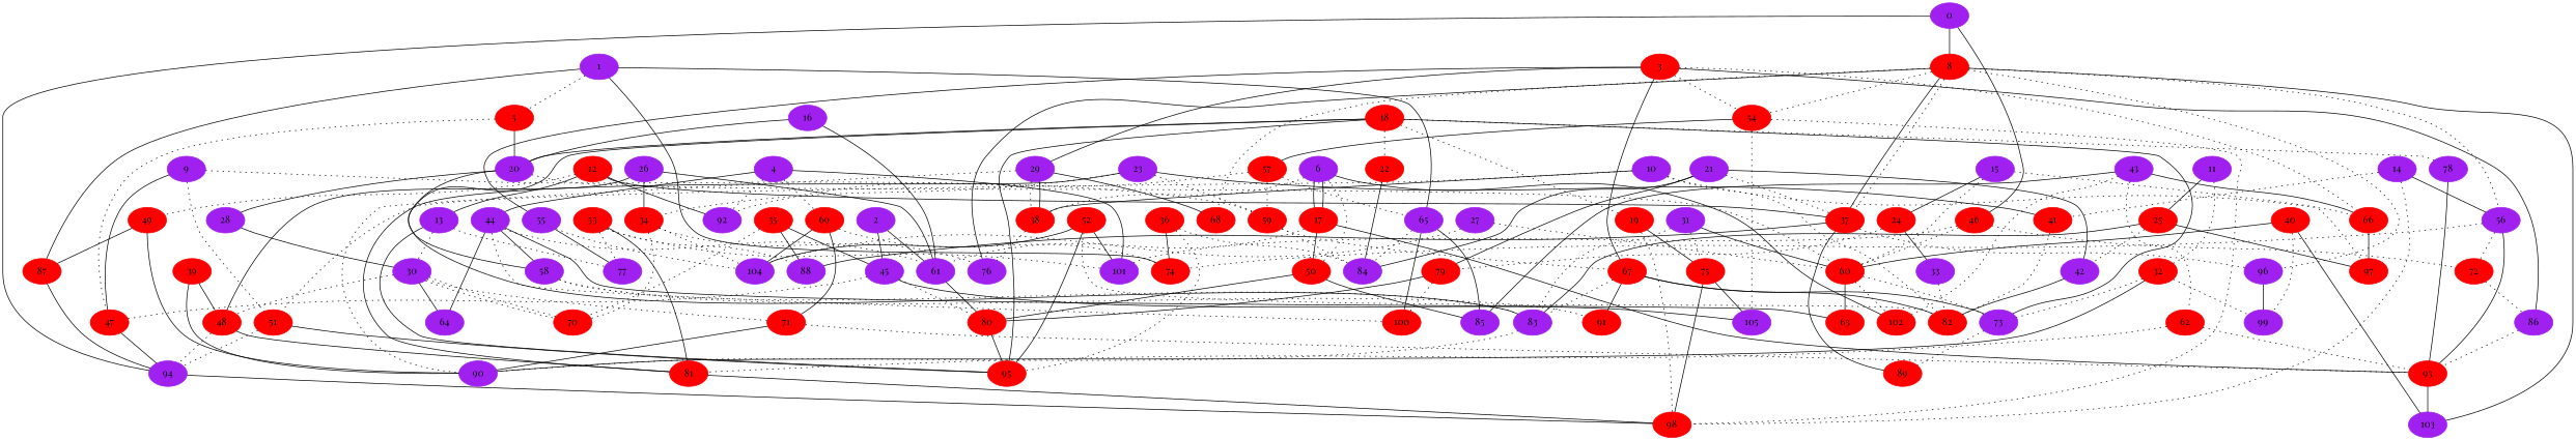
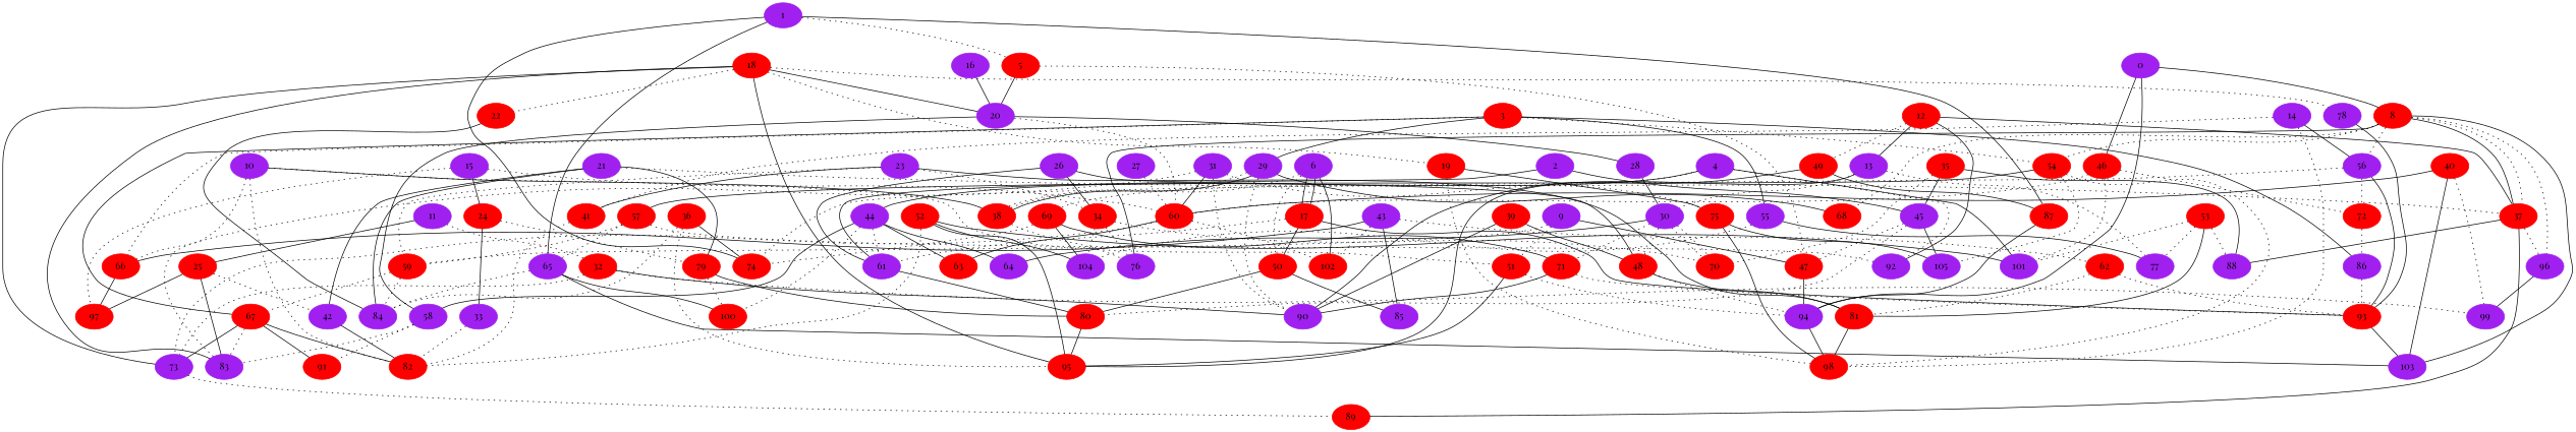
  graph {
    fontname="Playfair Display"
    node [color=red fontname="Playfair Display" style=filled]
    edge [fontname="Playfair Display" style=solid]
    1 [color=purple]
    5
    65 [color=purple]
    74
    87
    20 [color=purple]
    47
    103 [color=purple]
    84 [color=purple]
    100
    94 [color=purple]
    2 [color=purple]
    45 [color=purple]
    61 [color=purple]
    80
    105 [color=purple]
    29 [color=purple]
    3
    54
    55 [color=purple]
    66
    67
    86 [color=purple]
    38
    68
    90 [color=purple]
    98
    57
    77 [color=purple]
    104 [color=purple]
    97
    82
    73 [color=purple]
    83 [color=purple]
    91
    93
    4 [color=purple]
    44 [color=purple]
    69
    92 [color=purple]
    101 [color=purple]
    58 [color=purple]
    64 [color=purple]
    63
    71
    60
    28 [color=purple]
    6 [color=purple]
    17
    50
    102
    76 [color=purple]
    85 [color=purple]
    n54 [color=purple label=0]
    8
    46
    37
    56 [color=purple]
    96 [color=purple]
    72
    88 [color=purple]
    89
    99 [color=purple]
    9 [color=purple]
    51
    59
    95
    10 [color=purple]
    11 [color=purple]
    25
    32
    42 [color=purple]
    12
    13 [color=purple]
    49
    30 [color=purple]
    48
    70
    14 [color=purple]
    41
    15 [color=purple]
    24
    79
    33 [color=purple]
    16 [color=purple]
    18
    19
    22
    78 [color=purple]
    75
    21 [color=purple]
    23 [color=purple]
    34
    81
    26 [color=purple]
    27 [color=purple]
    31 [color=purple]
    35
    36
    39
    40
    43 [color=purple]
    62
    52
    53
    1 -- 5 [style=dotted]
    1 -- 65
    1 -- 74
    1 -- 87
    5 -- 20
    5 -- 47 [style=dotted]
-   65 -- 85
+   65 -- 103
    65 -- 84 [style=dotted]
    65 -- 100
    87 -- 94
    20 -- 58
    20 -- 60 [style=dotted]
    20 -- 28
    47 -- 94
    94 -- 98
    2 -- 45
    2 -- 61
    45 -- 47 [style=dotted]
    45 -- 80 [style=dotted]
    45 -- 105
    61 -- 80
    80 -- 95
    29 -- 38 [style=dotted]
    29 -- 38
    29 -- 68
    29 -- 90 [style=dotted]
    3 -- 29
    3 -- 54 [style=dotted]
    3 -- 55
    3 -- 66 [style=dotted]
    3 -- 67
    3 -- 86
    54 -- 105 [style=dotted]
    54 -- 98 [style=dotted]
    54 -- 57
    55 -- 77
    55 -- 104 [style=dotted]
    66 -- 97
    67 -- 82
    67 -- 73
    67 -- 83 [style=dotted]
    67 -- 91
    86 -- 93 [style=dotted]
    38 -- 76 [style=dotted]
    57 -- 65 [style=dotted]
    57 -- 92 [style=dotted]
    57 -- 59 [style=dotted]
    73 -- 89 [style=dotted]
    93 -- 103
    4 -- 44
    4 -- 69 [style=dotted]
    4 -- 92 [style=dotted]
    4 -- 101
    44 -- 100 [style=dotted]
    44 -- 61 [style=dotted]
    44 -- 58
    44 -- 64
    44 -- 63
    69 -- 74 [style=dotted]
    69 -- 104
    69 -- 71
    58 -- 83 [style=dotted]
    58 -- 91 [style=dotted]
    71 -- 90
    71 -- 93 [style=dotted]
    60 -- 73 [style=dotted]
    60 -- 63
    60 -- 102 [style=dotted]
    28 -- 30
    6 -- 38 [style=dotted]
    6 -- 17
    6 -- 17
    6 -- 50 [style=dotted]
    6 -- 102
    17 -- 61 [style=dotted]
    17 -- 93
    17 -- 50
    50 -- 80
    50 -- 85
    n54 -- 94
    n54 -- 8
    n54 -- 46
    8 -- 103
    8 -- 54 [style=dotted]
    8 -- 68 [style=dotted]
    8 -- 76
    8 -- 37
    8 -- 37 [style=dotted]
    8 -- 56 [style=dotted]
    8 -- 96 [style=dotted]
    46 -- 101 [style=dotted]
    46 -- 60 [style=dotted]
    46 -- 72 [style=dotted]
    37 -- 96 [style=dotted]
    37 -- 88
    37 -- 89
    56 -- 74 [style=dotted]
    56 -- 93
    56 -- 72 [style=dotted]
    96 -- 99
    72 -- 86 [style=dotted]
    9 -- 47
    9 -- 51 [style=dotted]
    9 -- 59 [style=dotted]
    51 -- 94 [style=dotted]
    51 -- 95
    59 -- 84 [style=dotted]
    59 -- 67 [style=dotted]
    10 -- 66 [style=dotted]
    10 -- 38
    10 -- 82 [style=dotted]
    10 -- 51 [style=dotted]
    11 -- 25
    11 -- 32 [style=dotted]
    25 -- 97
    25 -- 83
    25 -- 42 [style=dotted]
    32 -- 90
    32 -- 73 [style=dotted]
    32 -- 99 [style=dotted]
    42 -- 82
    12 -- 92
    12 -- 37
    12 -- 13
    12 -- 49 [style=dotted]
    13 -- 77 [style=dotted]
    13 -- 95
    13 -- 30 [style=dotted]
    49 -- 87
    49 -- 90
    30 -- 64
    30 -- 71 [style=dotted]
    30 -- 48 [style=dotted]
    30 -- 70 [style=dotted]
    30 -- 70 [style=dotted]
    48 -- 94 [style=dotted]
    48 -- 81
    14 -- 98 [style=dotted]
    14 -- 56
    14 -- 41 [style=dotted]
    41 -- 82 [style=dotted]
    15 -- 97 [style=dotted]
    15 -- 60 [style=dotted]
    15 -- 24
    24 -- 79 [style=dotted]
    24 -- 33
    79 -- 100 [style=dotted]
    79 -- 80
    33 -- 82 [style=dotted]
    16 -- 20
-   16 -- 61
    18 -- 20
    18 -- 73
    18 -- 83
    18 -- 95
    18 -- 19 [style=dotted]
    18 -- 22 [style=dotted]
    18 -- 78 [style=dotted]
    19 -- 98 [style=dotted]
    19 -- 75
    22 -- 84
    78 -- 93
    75 -- 105
    75 -- 98
    21 -- 84
    21 -- 37 [style=dotted]
    21 -- 42
    21 -- 79
    23 -- 59 [style=dotted]
    23 -- 41
    23 -- 34 [style=dotted]
    23 -- 81
    34 -- 104 [style=dotted]
    34 -- 76 [style=dotted]
    34 -- 70 [style=dotted]
    81 -- 98
    26 -- 61
    26 -- 48
    26 -- 34
-   27 -- 104 [style=dotted]
    27 -- 60 [style=dotted]
-   83 -- 90 [style=dotted]
+   31 -- 90 [style=dotted]
    31 -- 83 [style=dotted]
    31 -- 60
    31 -- 75 [style=dotted]
    35 -- 45
    35 -- 88
    35 -- 70 [style=dotted]
    36 -- 74
    36 -- 84 [style=dotted]
    36 -- 95 [style=dotted]
    39 -- 90
    39 -- 48
    40 -- 103
    40 -- 60
    40 -- 99 [style=dotted]
    43 -- 66
    43 -- 102 [style=dotted]
    43 -- 85
    43 -- 62 [style=dotted]
    62 -- 93 [style=dotted]
    62 -- 81 [style=dotted]
    52 -- 104
    52 -- 82 [style=dotted]
    52 -- 101
    52 -- 95
    53 -- 77 [style=dotted]
    53 -- 101 [style=dotted]
    53 -- 88 [style=dotted]
    53 -- 81
  }
